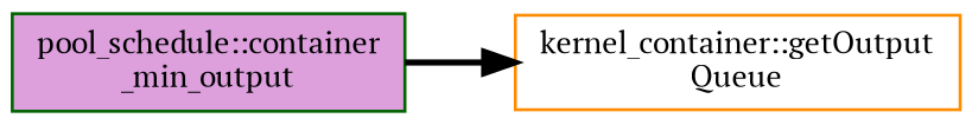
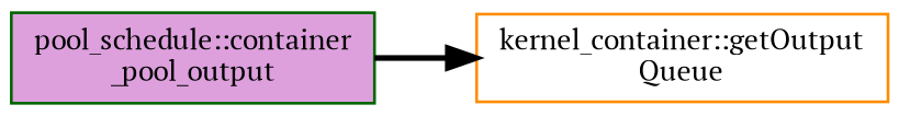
  digraph {
    rankdir=LR
    fontname="PT Serif"
    node [fontname="PT Serif" fontsize=10 shape=record style=filled]
-   n1 [color=darkgreen fillcolor=plum fontcolor=black height=0.2 label="pool_schedule::container\l_min_output" width=0.4]
+   n1 [color=darkgreen fillcolor=plum fontcolor=black height=0.2 label="pool_schedule::container\l_pool_output" width=0.4]
    n2 [color=darkorange height=0.2 label="kernel_container::getOutput\lQueue" width=0.4 fillcolor=white]
    n1 -> n2 [color=black fontname="PT Serif" fontsize=10 labelfontname=Helvetica labelfontsize=10 style=bold]
  }
